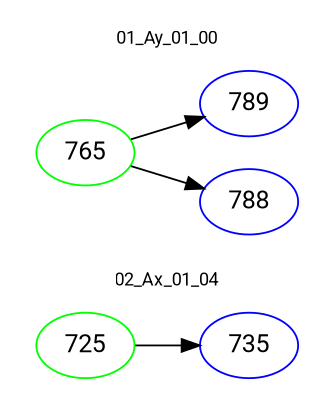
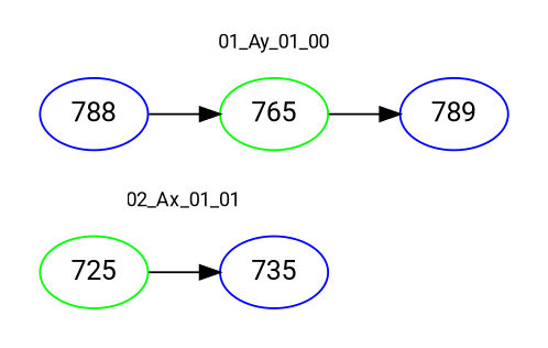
  digraph {
    fontname=Roboto
    rankdir=LR
    node [color=blue fontname=Roboto]
    edge [color=black fontname=Roboto]
    n1 [color=green label=725]
    n2 [label=735]
    n3 [label=788]
    n4 [color=green label=765]
    n5 [label=789]
    subgraph cluster_1 {
      color=white
      fontsize=10
-     label="02_Ax_01_04"
+     label="02_Ax_01_01"
      n1
      n2
    }
    subgraph cluster_2 {
      color=white
      fontsize=10
      label="01_Ay_01_00"
      n3
      n4
      n5
    }
    n1 -> n2
-   n4 -> n3
+   n3 -> n4
    n4 -> n5
  }
